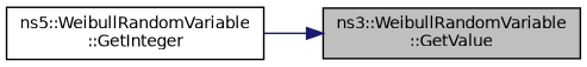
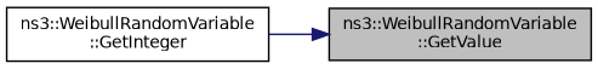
  digraph {
    rankdir=RL
    node [color=black fontname=Helvetica fontsize=10 shape=record style=filled]
    n1 [fillcolor=grey75 fontcolor=black height=0.2 label="ns3::WeibullRandomVariable\l::GetValue" width=0.4]
-   n2 [fillcolor=white height=0.2 label="ns5::WeibullRandomVariable\l::GetInteger" width=0.4]
+   n2 [fillcolor=white height=0.2 label="ns3::WeibullRandomVariable\l::GetInteger" width=0.4]
    n1 -> n2 [color=midnightblue dir=back fontname=Helvetica fontsize=10 labelfontname=Helvetica labelfontsize=10 style=solid]
  }
